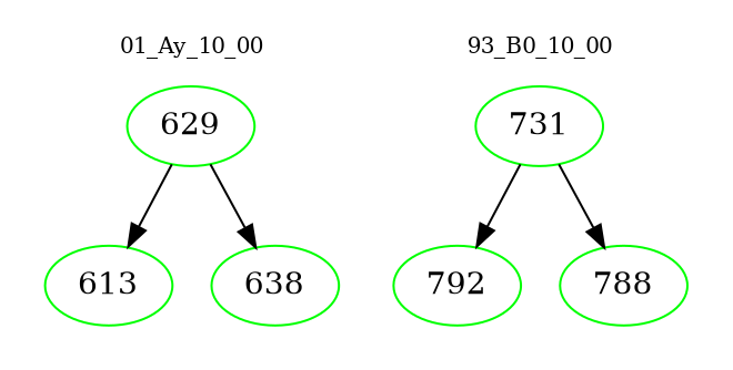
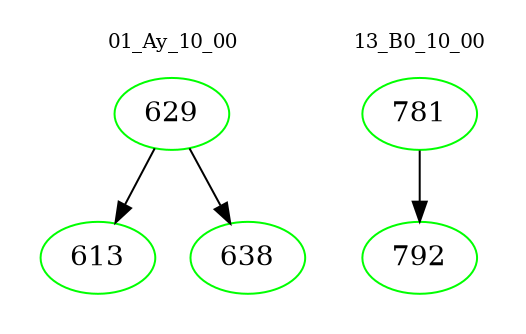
  digraph {
    node [color=green]
    edge [color=black]
    n1 [label=629]
    n2 [label=613]
    n3 [label=638]
-   n4 [label=731]
+   n4 [label=781]
    n5 [label=792]
-   n6 [label=788]
    subgraph cluster_1 {
      color=white
      fontsize=10
      label="01_Ay_10_00"
      n1
      n2
      n3
    }
    subgraph cluster_2 {
      color=white
      fontsize=10
-     label="93_B0_10_00"
+     label="13_B0_10_00"
      n4
      n5
-     n6
    }
    n1 -> n2
    n1 -> n3
    n4 -> n5
-   n4 -> n6
  }
